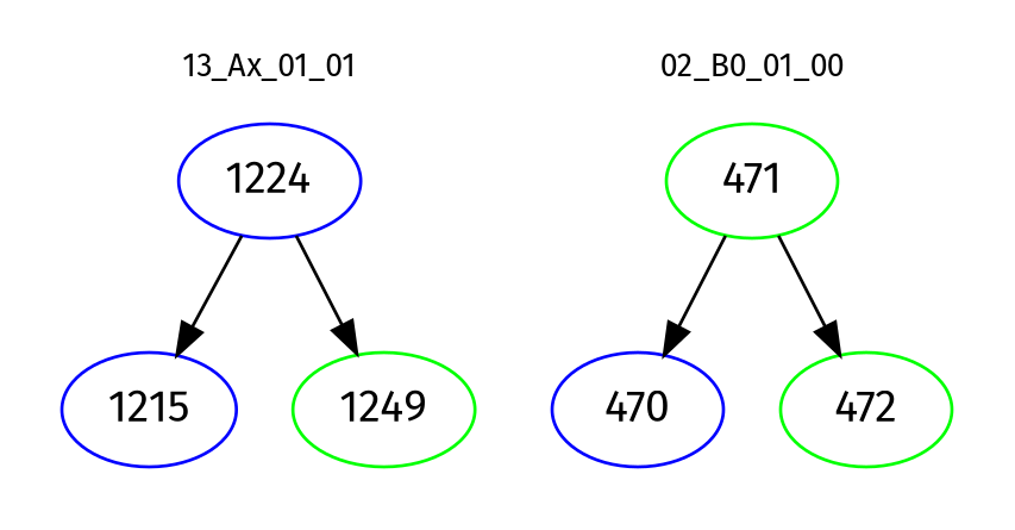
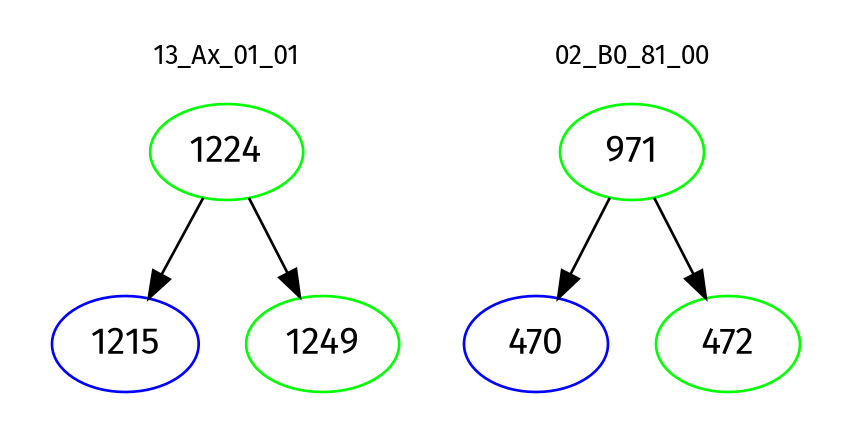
  digraph {
    fontname="Fira Sans"
    node [color=green fontname="Fira Sans"]
    edge [color=black fontname="Fira Sans"]
-   n1 [color=blue label=1224]
+   n1 [label=1224]
    n2 [color=blue label=1215]
    n3 [label=1249]
-   n4 [label=471]
+   n4 [label=971]
    n5 [color=blue label=470]
    n6 [label=472]
    subgraph cluster_1 {
      color=white
      fontsize=10
      label="13_Ax_01_01"
      n1
      n2
      n3
    }
    subgraph cluster_2 {
      color=white
      fontsize=10
-     label="02_B0_01_00"
+     label="02_B0_81_00"
      n4
      n5
      n6
    }
    n1 -> n2
    n1 -> n3
    n4 -> n5
    n4 -> n6
  }
